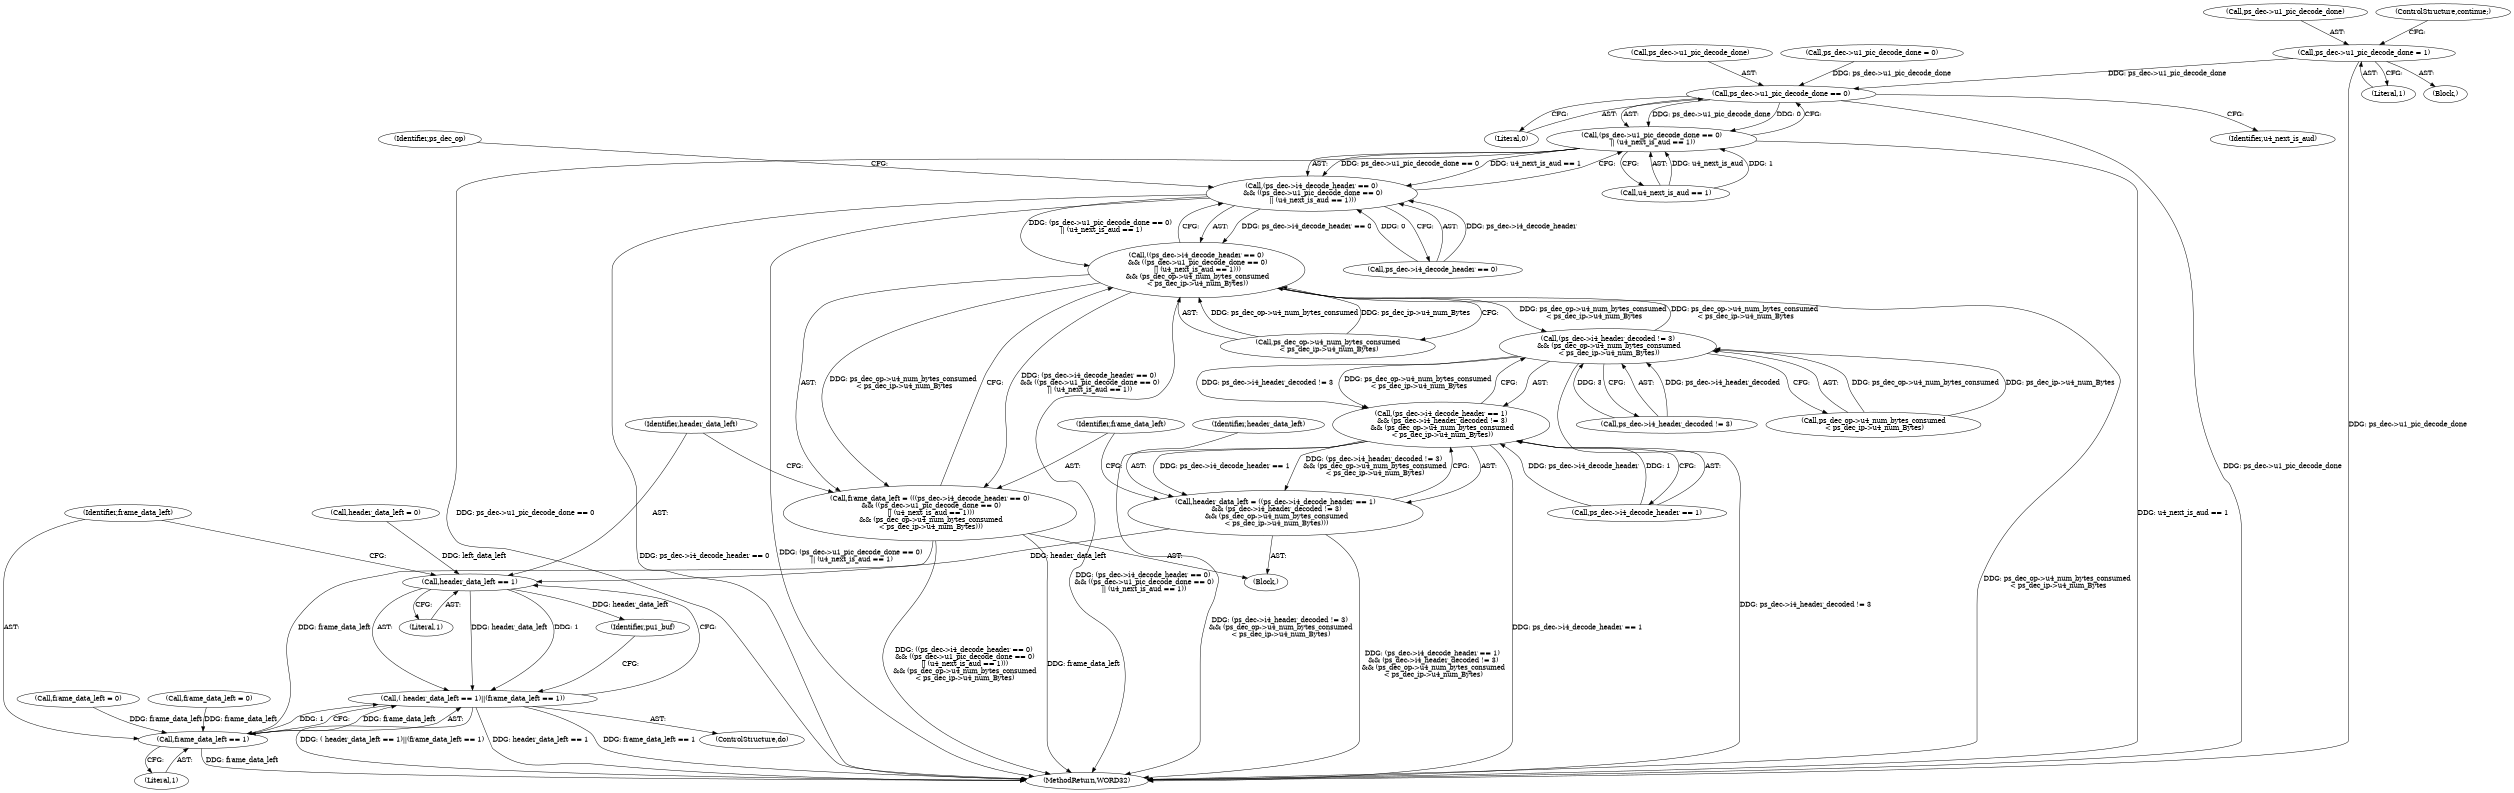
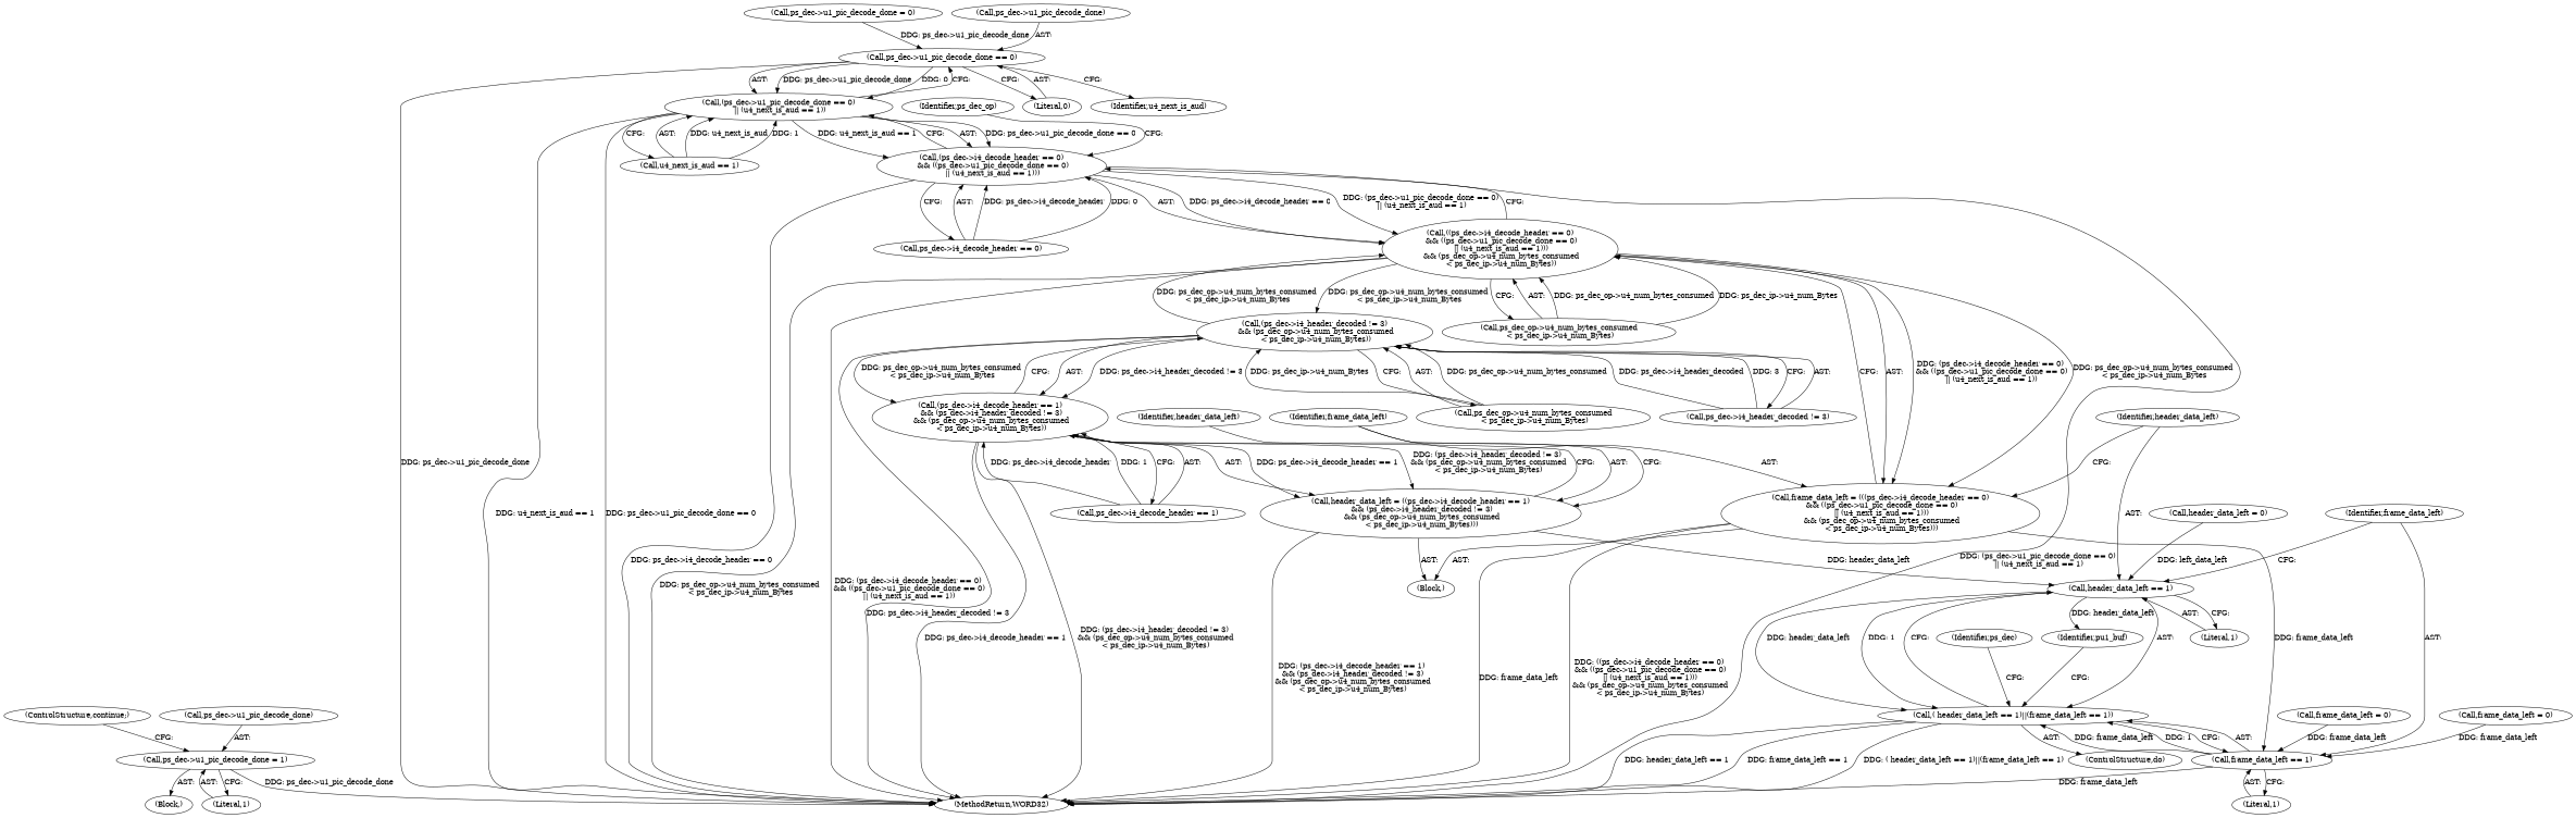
  digraph {
    n1 [label="(Call,ps_dec->u1_pic_decode_done = 1)"]
    n2 [label="(Call,ps_dec->u1_pic_decode_done == 0)"]
    n3 [label="(Block,)"]
    n4 [label="(MethodReturn,WORD32)"]
    n5 [label="(Literal,1)"]
    n6 [label="(Call,(ps_dec->u1_pic_decode_done == 0)\n || (u4_next_is_aud == 1))"]
    n7 [label="(Literal,0)"]
    n8 [label="(Identifier,u4_next_is_aud)"]
    n9 [label="(Call,(ps_dec->i4_decode_header == 0)\n && ((ps_dec->u1_pic_decode_done == 0)\n || (u4_next_is_aud == 1)))"]
    n10 [label="(Call,u4_next_is_aud == 1)"]
    n11 [label="(Call,((ps_dec->i4_decode_header == 0)\n && ((ps_dec->u1_pic_decode_done == 0)\n || (u4_next_is_aud == 1)))\n && (ps_dec_op->u4_num_bytes_consumed\n < ps_dec_ip->u4_num_Bytes))"]
    n12 [label="(Call,ps_dec->i4_decode_header == 0)"]
    n13 [label="(Call,(ps_dec->i4_header_decoded != 3)\n && (ps_dec_op->u4_num_bytes_consumed\n < ps_dec_ip->u4_num_Bytes))"]
    n14 [label="(Call,frame_data_left = (((ps_dec->i4_decode_header == 0)\n && ((ps_dec->u1_pic_decode_done == 0)\n || (u4_next_is_aud == 1)))\n && (ps_dec_op->u4_num_bytes_consumed\n < ps_dec_ip->u4_num_Bytes)))"]
    n15 [label="(Call,ps_dec_op->u4_num_bytes_consumed\n < ps_dec_ip->u4_num_Bytes)"]
    n16 [label="(Call,(ps_dec->i4_decode_header == 1)\n && (ps_dec->i4_header_decoded != 3)\n && (ps_dec_op->u4_num_bytes_consumed\n < ps_dec_ip->u4_num_Bytes))"]
    n17 [label="(Call,ps_dec_op->u4_num_bytes_consumed\n < ps_dec_ip->u4_num_Bytes)"]
    n18 [label="(Call,ps_dec->i4_header_decoded != 3)"]
    n19 [label="(Block,)"]
    n20 [label="(Call,frame_data_left == 1)"]
    n21 [label="(Call,header_data_left = ((ps_dec->i4_decode_header == 1)\n && (ps_dec->i4_header_decoded != 3)\n && (ps_dec_op->u4_num_bytes_consumed\n < ps_dec_ip->u4_num_Bytes)))"]
    n22 [label="(Call,ps_dec->i4_decode_header == 1)"]
    n23 [label="(Call,header_data_left == 1)"]
    n24 [label="(Call,( header_data_left == 1)||(frame_data_left == 1))"]
    n25 [label="(Literal,1)"]
    n26 [label="(Identifier,pu1_buf)"]
    n27 [label="(ControlStructure,do)"]
    n28 [label="(Literal,1)"]
    n29 [label="(Call,ps_dec->u1_pic_decode_done)"]
    n30 [label="(Identifier,frame_data_left)"]
    n31 [label="(Call,ps_dec->u1_pic_decode_done = 0)"]
    n32 [label="(Identifier,header_data_left)"]
    n33 [label="(Call,frame_data_left = 0)"]
    n34 [label="(Call,ps_dec->u1_pic_decode_done)"]
    n35 [label="(Identifier,ps_dec_op)"]
    n36 [label="(Identifier,frame_data_left)"]
    n37 [label="(Call,frame_data_left = 0)"]
    n38 [label="(Call,header_data_left = 0)"]
    n39 [label="(Identifier,header_data_left)"]
+   n40 [label="(Identifier,ps_dec)"]
    n41 [label="(ControlStructure,continue;)"]
-   n1 -> n2 [label="DDG: ps_dec->u1_pic_decode_done"]
    n1 -> n3 [label="AST: "]
    n1 -> n4 [label="DDG: ps_dec->u1_pic_decode_done"]
    n1 -> n5 [label="CFG: "]
    n2 -> n4 [label="DDG: ps_dec->u1_pic_decode_done"]
    n2 -> n6 [label="AST: "]
    n2 -> n6 [label="DDG: ps_dec->u1_pic_decode_done"]
    n2 -> n6 [label="DDG: 0"]
    n2 -> n7 [label="CFG: "]
    n2 -> n8 [label="CFG: "]
    n5 -> n1 [label="AST: "]
    n6 -> n2 [label="CFG: "]
    n6 -> n4 [label="DDG: u4_next_is_aud == 1"]
    n6 -> n4 [label="DDG: ps_dec->u1_pic_decode_done == 0"]
    n6 -> n9 [label="AST: "]
    n6 -> n9 [label="DDG: ps_dec->u1_pic_decode_done == 0"]
    n6 -> n9 [label="DDG: u4_next_is_aud == 1"]
    n6 -> n10 [label="CFG: "]
    n7 -> n2 [label="AST: "]
    n9 -> n4 [label="DDG: ps_dec->i4_decode_header == 0"]
    n9 -> n4 [label="DDG: (ps_dec->u1_pic_decode_done == 0)\n || (u4_next_is_aud == 1)"]
    n9 -> n6 [label="CFG: "]
    n9 -> n11 [label="AST: "]
    n9 -> n11 [label="DDG: ps_dec->i4_decode_header == 0"]
    n9 -> n11 [label="DDG: (ps_dec->u1_pic_decode_done == 0)\n || (u4_next_is_aud == 1)"]
    n9 -> n12 [label="CFG: "]
    n10 -> n6 [label="AST: "]
    n10 -> n6 [label="DDG: u4_next_is_aud"]
    n10 -> n6 [label="DDG: 1"]
    n11 -> n4 [label="DDG: ps_dec_op->u4_num_bytes_consumed\n < ps_dec_ip->u4_num_Bytes"]
    n11 -> n4 [label="DDG: (ps_dec->i4_decode_header == 0)\n && ((ps_dec->u1_pic_decode_done == 0)\n || (u4_next_is_aud == 1))"]
    n11 -> n9 [label="CFG: "]
    n11 -> n13 [label="DDG: ps_dec_op->u4_num_bytes_consumed\n < ps_dec_ip->u4_num_Bytes"]
    n11 -> n14 [label="AST: "]
    n11 -> n14 [label="DDG: (ps_dec->i4_decode_header == 0)\n && ((ps_dec->u1_pic_decode_done == 0)\n || (u4_next_is_aud == 1))"]
    n11 -> n14 [label="DDG: ps_dec_op->u4_num_bytes_consumed\n < ps_dec_ip->u4_num_Bytes"]
    n11 -> n15 [label="CFG: "]
    n12 -> n9 [label="AST: "]
    n12 -> n9 [label="DDG: ps_dec->i4_decode_header"]
    n12 -> n9 [label="DDG: 0"]
    n13 -> n4 [label="DDG: ps_dec->i4_header_decoded != 3"]
    n13 -> n11 [label="DDG: ps_dec_op->u4_num_bytes_consumed\n < ps_dec_ip->u4_num_Bytes"]
    n13 -> n16 [label="AST: "]
    n13 -> n16 [label="DDG: ps_dec->i4_header_decoded != 3"]
    n13 -> n16 [label="DDG: ps_dec_op->u4_num_bytes_consumed\n < ps_dec_ip->u4_num_Bytes"]
    n13 -> n17 [label="CFG: "]
    n13 -> n18 [label="CFG: "]
    n14 -> n4 [label="DDG: frame_data_left"]
    n14 -> n4 [label="DDG: ((ps_dec->i4_decode_header == 0)\n && ((ps_dec->u1_pic_decode_done == 0)\n || (u4_next_is_aud == 1)))\n && (ps_dec_op->u4_num_bytes_consumed\n < ps_dec_ip->u4_num_Bytes)"]
    n14 -> n11 [label="CFG: "]
    n14 -> n19 [label="AST: "]
    n14 -> n20 [label="DDG: frame_data_left"]
    n15 -> n11 [label="AST: "]
    n15 -> n11 [label="DDG: ps_dec_op->u4_num_bytes_consumed"]
    n15 -> n11 [label="DDG: ps_dec_ip->u4_num_Bytes"]
    n16 -> n4 [label="DDG: (ps_dec->i4_header_decoded != 3)\n && (ps_dec_op->u4_num_bytes_consumed\n < ps_dec_ip->u4_num_Bytes)"]
    n16 -> n4 [label="DDG: ps_dec->i4_decode_header == 1"]
    n16 -> n13 [label="CFG: "]
    n16 -> n21 [label="AST: "]
    n16 -> n21 [label="DDG: ps_dec->i4_decode_header == 1"]
    n16 -> n21 [label="DDG: (ps_dec->i4_header_decoded != 3)\n && (ps_dec_op->u4_num_bytes_consumed\n < ps_dec_ip->u4_num_Bytes)"]
    n16 -> n22 [label="CFG: "]
    n17 -> n13 [label="AST: "]
    n17 -> n13 [label="DDG: ps_dec_op->u4_num_bytes_consumed"]
    n17 -> n13 [label="DDG: ps_dec_ip->u4_num_Bytes"]
    n18 -> n13 [label="AST: "]
    n18 -> n13 [label="DDG: ps_dec->i4_header_decoded"]
    n18 -> n13 [label="DDG: 3"]
    n20 -> n4 [label="DDG: frame_data_left"]
    n20 -> n24 [label="AST: "]
    n20 -> n24 [label="DDG: frame_data_left"]
    n20 -> n24 [label="DDG: 1"]
    n20 -> n28 [label="CFG: "]
    n21 -> n4 [label="DDG: (ps_dec->i4_decode_header == 1)\n && (ps_dec->i4_header_decoded != 3)\n && (ps_dec_op->u4_num_bytes_consumed\n < ps_dec_ip->u4_num_Bytes)"]
    n21 -> n16 [label="CFG: "]
    n21 -> n19 [label="AST: "]
    n21 -> n23 [label="DDG: header_data_left"]
    n22 -> n16 [label="AST: "]
    n22 -> n16 [label="DDG: ps_dec->i4_decode_header"]
    n22 -> n16 [label="DDG: 1"]
    n23 -> n24 [label="AST: "]
    n23 -> n24 [label="DDG: header_data_left"]
    n23 -> n24 [label="DDG: 1"]
    n23 -> n25 [label="CFG: "]
    n23 -> n26 [label="DDG: header_data_left"]
    n24 -> n4 [label="DDG: header_data_left == 1"]
    n24 -> n4 [label="DDG: frame_data_left == 1"]
    n24 -> n4 [label="DDG: ( header_data_left == 1)||(frame_data_left == 1)"]
    n24 -> n20 [label="CFG: "]
    n24 -> n23 [label="CFG: "]
    n24 -> n27 [label="AST: "]
    n25 -> n23 [label="AST: "]
    n26 -> n24 [label="CFG: "]
    n28 -> n20 [label="AST: "]
    n29 -> n1 [label="AST: "]
    n30 -> n14 [label="AST: "]
    n30 -> n21 [label="CFG: "]
    n31 -> n2 [label="DDG: ps_dec->u1_pic_decode_done"]
    n32 -> n14 [label="CFG: "]
    n32 -> n23 [label="AST: "]
    n33 -> n20 [label="DDG: frame_data_left"]
    n34 -> n2 [label="AST: "]
    n35 -> n9 [label="CFG: "]
    n36 -> n20 [label="AST: "]
    n36 -> n23 [label="CFG: "]
    n37 -> n20 [label="DDG: frame_data_left"]
    n38 -> n23 [label="DDG: left_data_left"]
    n39 -> n21 [label="AST: "]
+   n40 -> n24 [label="CFG: "]
    n41 -> n1 [label="CFG: "]
  }
